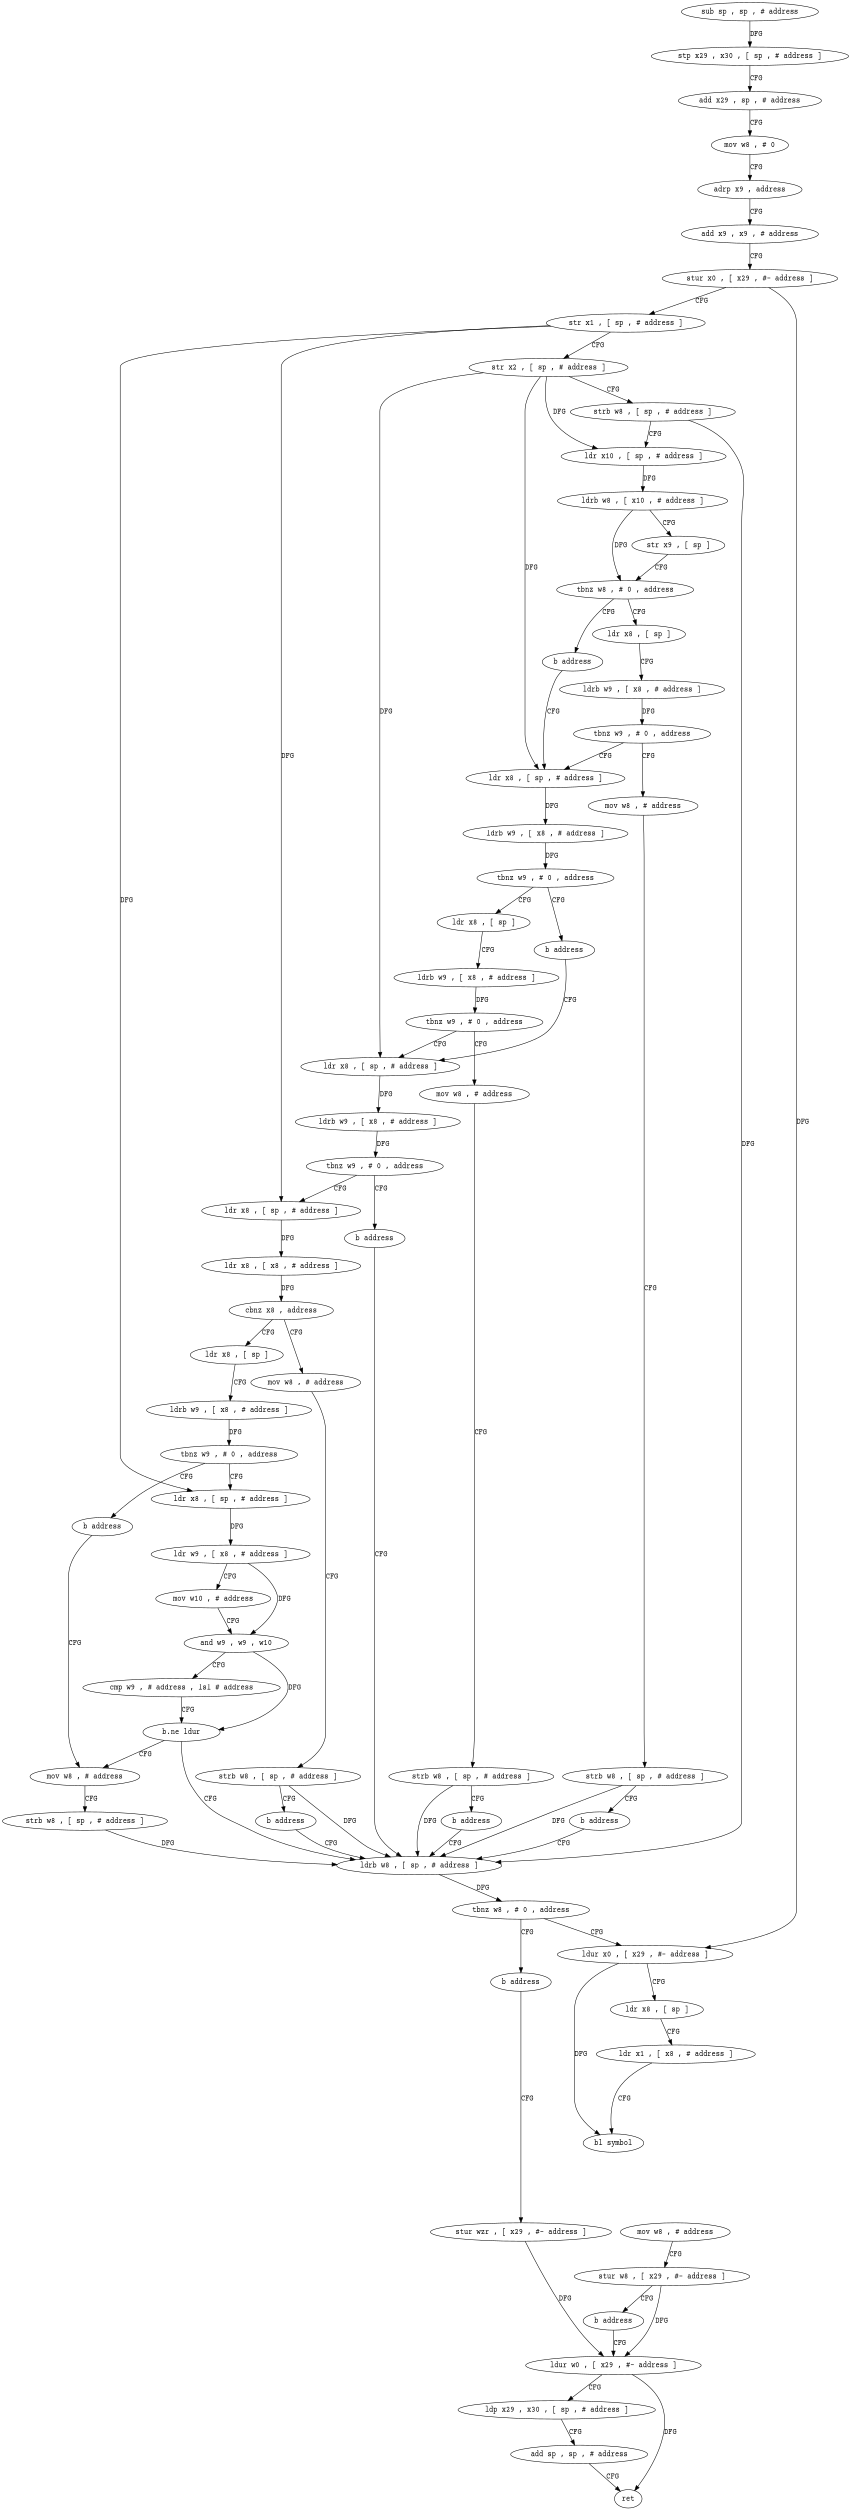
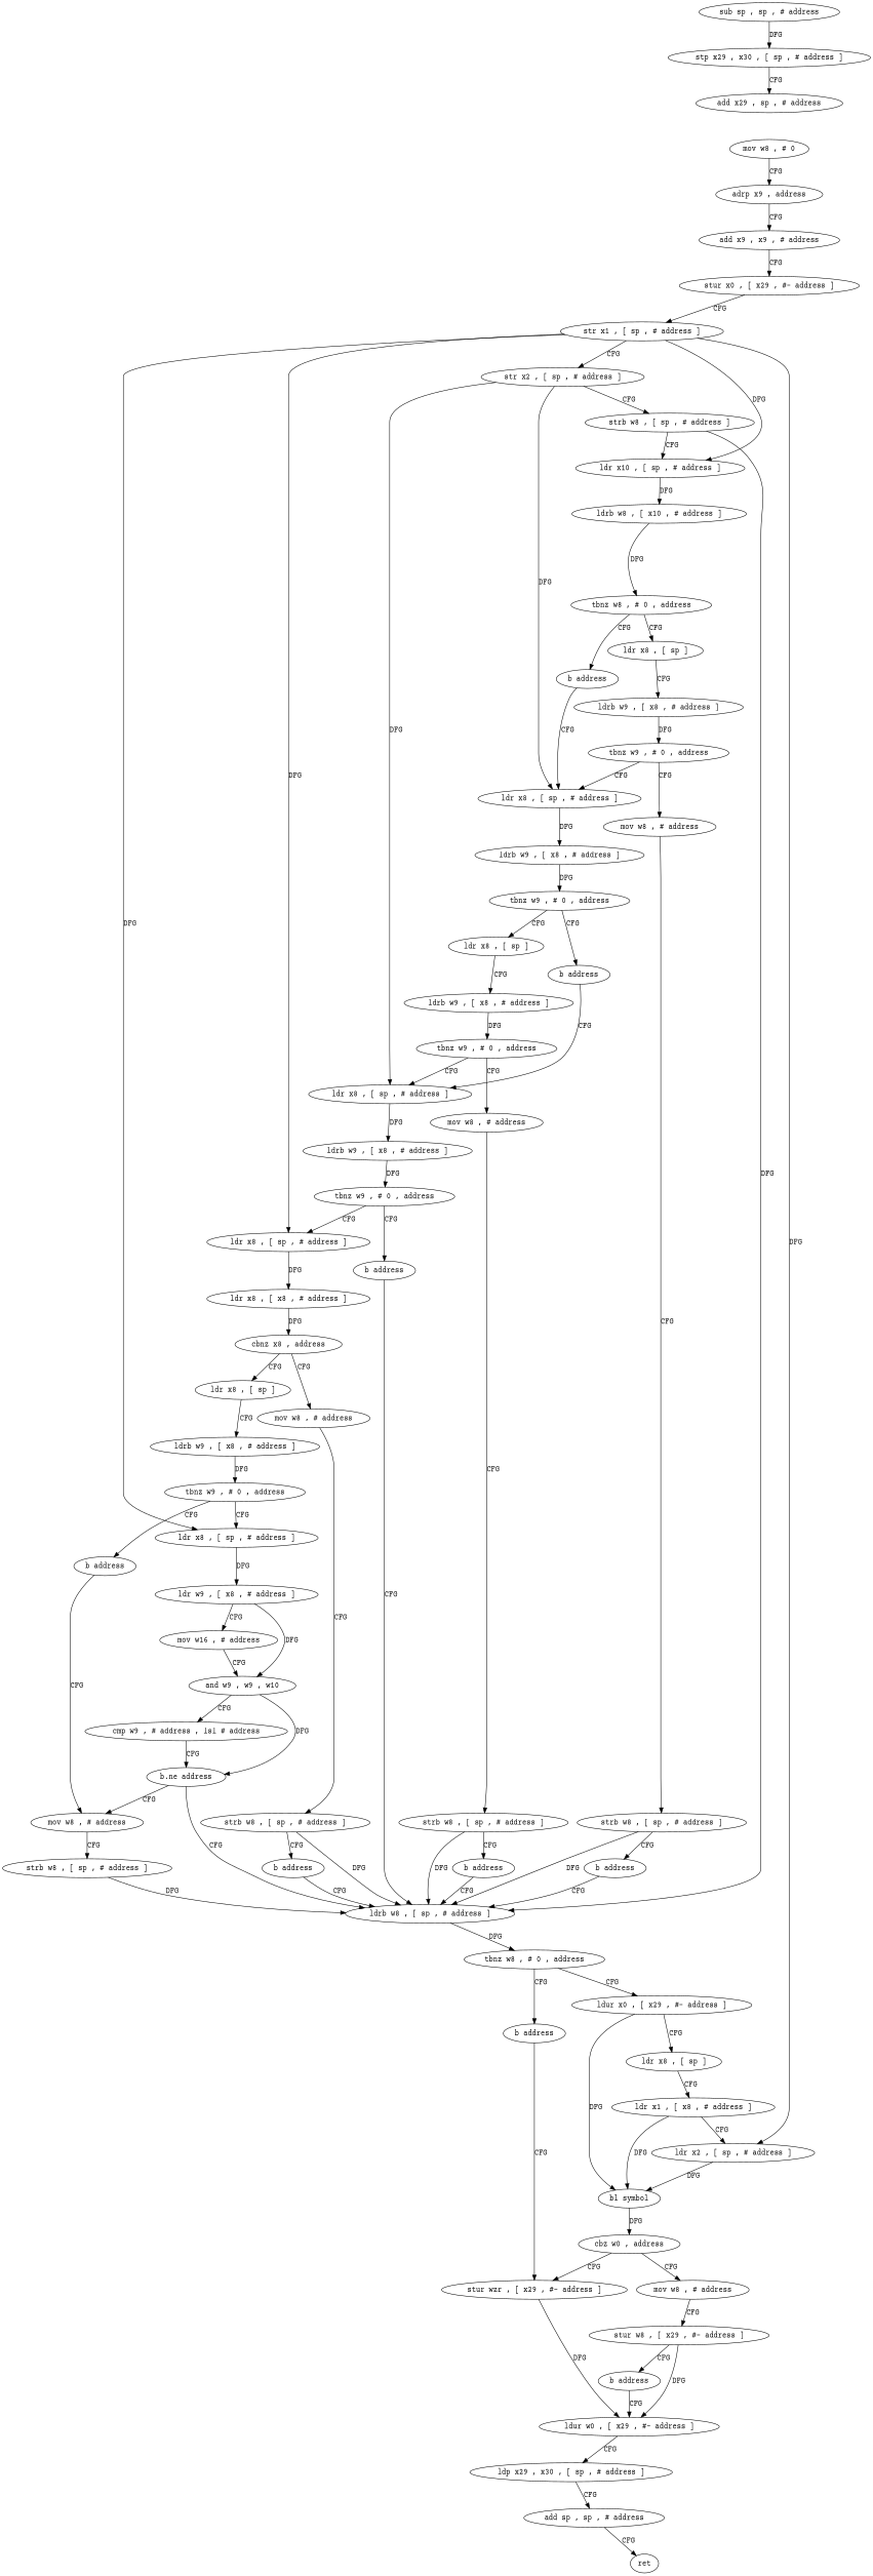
  digraph {
    fontname="Courier Prime"
    node [fontname="Courier Prime"]
    edge [fontname="Courier Prime"]
    n1 [label="sub sp , sp , # address"]
    n2 [label="stp x29 , x30 , [ sp , # address ]"]
    n3 [label="add x29 , sp , # address"]
    n4 [label="mov w8 , # 0"]
    n5 [label="adrp x9 , address"]
    n6 [label="add x9 , x9 , # address"]
    n7 [label="stur x0 , [ x29 , #- address ]"]
    n8 [label="str x1 , [ sp , # address ]"]
    n9 [label="ldur x0 , [ x29 , #- address ]"]
    n10 [label="str x2 , [ sp , # address ]"]
    n11 [label="ldr x8 , [ sp , # address ]"]
+   n12 [label="ldr x2 , [ sp , # address ]"]
    n13 [label="ldr x8 , [ sp , # address ]"]
    n14 [label="ldr x8 , [ sp ]"]
    n15 [label="bl symbol"]
    n16 [label="strb w8 , [ sp , # address ]"]
    n17 [label="ldr x10 , [ sp , # address ]"]
    n18 [label="ldr x8 , [ sp , # address ]"]
    n19 [label="ldr x8 , [ sp , # address ]"]
    n20 [label="ldr x8 , [ x8 , # address ]"]
    n21 [label="ldr w9 , [ x8 , # address ]"]
    n22 [label="ldrb w8 , [ sp , # address ]"]
    n23 [label="ldrb w8 , [ x10 , # address ]"]
    n24 [label="ldrb w9 , [ x8 , # address ]"]
    n25 [label="ldrb w9 , [ x8 , # address ]"]
    n26 [label="tbnz w8 , # 0 , address"]
-   n27 [label="str x9 , [ sp ]"]
    n28 [label="tbnz w8 , # 0 , address"]
    n29 [label="ldr x8 , [ sp ]"]
    n30 [label="b address"]
    n31 [label="ldrb w9 , [ x8 , # address ]"]
    n32 [label="tbnz w9 , # 0 , address"]
    n33 [label="mov w8 , # address"]
    n34 [label="strb w8 , [ sp , # address ]"]
    n35 [label="tbnz w9 , # 0 , address"]
    n36 [label="b address"]
    n37 [label="ldr x8 , [ sp ]"]
    n38 [label="b address"]
    n39 [label="ldrb w9 , [ x8 , # address ]"]
    n40 [label="tbnz w9 , # 0 , address"]
    n41 [label="b address"]
    n42 [label="mov w8 , # address"]
    n43 [label="strb w8 , [ sp , # address ]"]
    n44 [label="tbnz w9 , # 0 , address"]
    n45 [label="b address"]
    n46 [label="stur wzr , [ x29 , #- address ]"]
    n47 [label="ldr x1 , [ x8 , # address ]"]
+   n48 [label="cbz w0 , address"]
    n49 [label="ldur w0 , [ x29 , #- address ]"]
    n50 [label="b address"]
    n51 [label="cbnz x8 , address"]
    n52 [label="mov w8 , # address"]
    n53 [label="stur w8 , [ x29 , #- address ]"]
    n54 [label="ldp x29 , x30 , [ sp , # address ]"]
    n55 [label=ret]
    n56 [label="b address"]
    n57 [label="ldr x8 , [ sp ]"]
    n58 [label="mov w8 , # address"]
    n59 [label="ldrb w9 , [ x8 , # address ]"]
    n60 [label="strb w8 , [ sp , # address ]"]
    n61 [label="tbnz w9 , # 0 , address"]
    n62 [label="b address"]
    n63 [label="add sp , sp , # address"]
    n64 [label="b address"]
    n65 [label="mov w8 , # address"]
-   n66 [label="mov w10 , # address"]
+   n66 [label="mov w16 , # address"]
    n67 [label="and w9 , w9 , w10"]
    n68 [label="strb w8 , [ sp , # address ]"]
    n69 [label="cmp w9 , # address , lsl # address"]
-   n70 [label="b.ne ldur"]
+   n70 [label="b.ne address"]
    n1 -> n2 [label=DFG]
    n2 -> n3 [label=CFG]
-   n3 -> n4 [label=CFG]
    n4 -> n5 [label=CFG]
    n5 -> n6 [label=CFG]
    n6 -> n7 [label=CFG]
    n7 -> n8 [label=CFG]
-   n7 -> n9 [label=DFG]
    n8 -> n10 [label=CFG]
    n8 -> n11 [label=DFG]
+   n8 -> n12 [label=DFG]
    n8 -> n13 [label=DFG]
    n9 -> n14 [label=CFG]
    n9 -> n15 [label=DFG]
    n10 -> n16 [label=CFG]
-   n10 -> n17 [label=DFG]
+   n8 -> n17 [label=DFG]
    n10 -> n18 [label=DFG]
    n10 -> n19 [label=DFG]
    n11 -> n20 [label=DFG]
+   n12 -> n15 [label=DFG]
    n13 -> n21 [label=DFG]
    n14 -> n47 [label=CFG]
+   n15 -> n48 [label=DFG]
    n16 -> n17 [label=CFG]
    n16 -> n22 [label=DFG]
    n17 -> n23 [label=DFG]
    n18 -> n24 [label=DFG]
    n19 -> n25 [label=DFG]
    n20 -> n51 [label=DFG]
    n21 -> n66 [label=CFG]
    n21 -> n67 [label=DFG]
    n22 -> n26 [label=DFG]
-   n23 -> n27 [label=CFG]
    n23 -> n28 [label=DFG]
    n24 -> n35 [label=DFG]
    n25 -> n44 [label=DFG]
    n26 -> n9 [label=CFG]
    n26 -> n41 [label=CFG]
-   n27 -> n28 [label=CFG]
    n28 -> n29 [label=CFG]
    n28 -> n30 [label=CFG]
    n29 -> n31 [label=CFG]
    n30 -> n18 [label=CFG]
    n31 -> n32 [label=DFG]
    n32 -> n18 [label=CFG]
    n32 -> n33 [label=CFG]
    n33 -> n34 [label=CFG]
    n34 -> n22 [label=DFG]
    n34 -> n36 [label=CFG]
    n35 -> n37 [label=CFG]
    n35 -> n38 [label=CFG]
    n36 -> n22 [label=CFG]
    n37 -> n39 [label=CFG]
    n38 -> n19 [label=CFG]
    n39 -> n40 [label=DFG]
    n40 -> n19 [label=CFG]
    n40 -> n42 [label=CFG]
    n41 -> n46 [label=CFG]
    n42 -> n43 [label=CFG]
    n43 -> n22 [label=DFG]
    n43 -> n45 [label=CFG]
    n44 -> n11 [label=CFG]
    n44 -> n50 [label=CFG]
    n45 -> n22 [label=CFG]
    n46 -> n49 [label=DFG]
-   n47 -> n15 [label=CFG]
+   n47 -> n12 [label=CFG]
+   n47 -> n15 [label=DFG]
+   n48 -> n46 [label=CFG]
+   n48 -> n52 [label=CFG]
    n49 -> n54 [label=CFG]
-   n49 -> n55 [label=DFG]
    n50 -> n22 [label=CFG]
    n51 -> n57 [label=CFG]
    n51 -> n58 [label=CFG]
    n52 -> n53 [label=CFG]
    n53 -> n49 [label=DFG]
    n53 -> n56 [label=CFG]
    n54 -> n63 [label=CFG]
    n56 -> n49 [label=CFG]
    n57 -> n59 [label=CFG]
    n58 -> n60 [label=CFG]
    n59 -> n61 [label=DFG]
    n60 -> n22 [label=DFG]
    n60 -> n62 [label=CFG]
    n61 -> n13 [label=CFG]
    n61 -> n64 [label=CFG]
    n62 -> n22 [label=CFG]
    n63 -> n55 [label=CFG]
    n64 -> n65 [label=CFG]
    n65 -> n68 [label=CFG]
    n66 -> n67 [label=CFG]
    n67 -> n69 [label=CFG]
    n67 -> n70 [label=DFG]
    n68 -> n22 [label=DFG]
    n69 -> n70 [label=CFG]
    n70 -> n22 [label=CFG]
    n70 -> n65 [label=CFG]
  }
